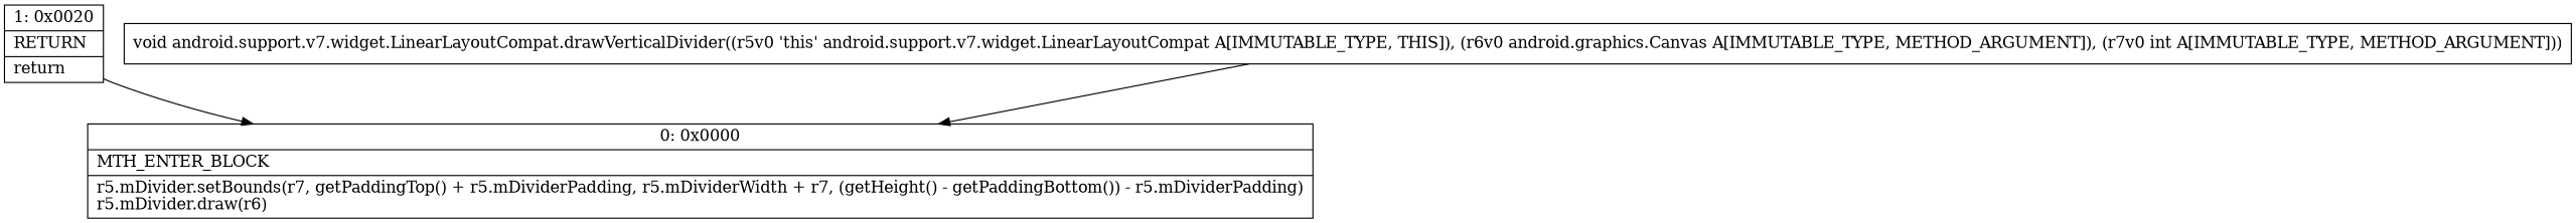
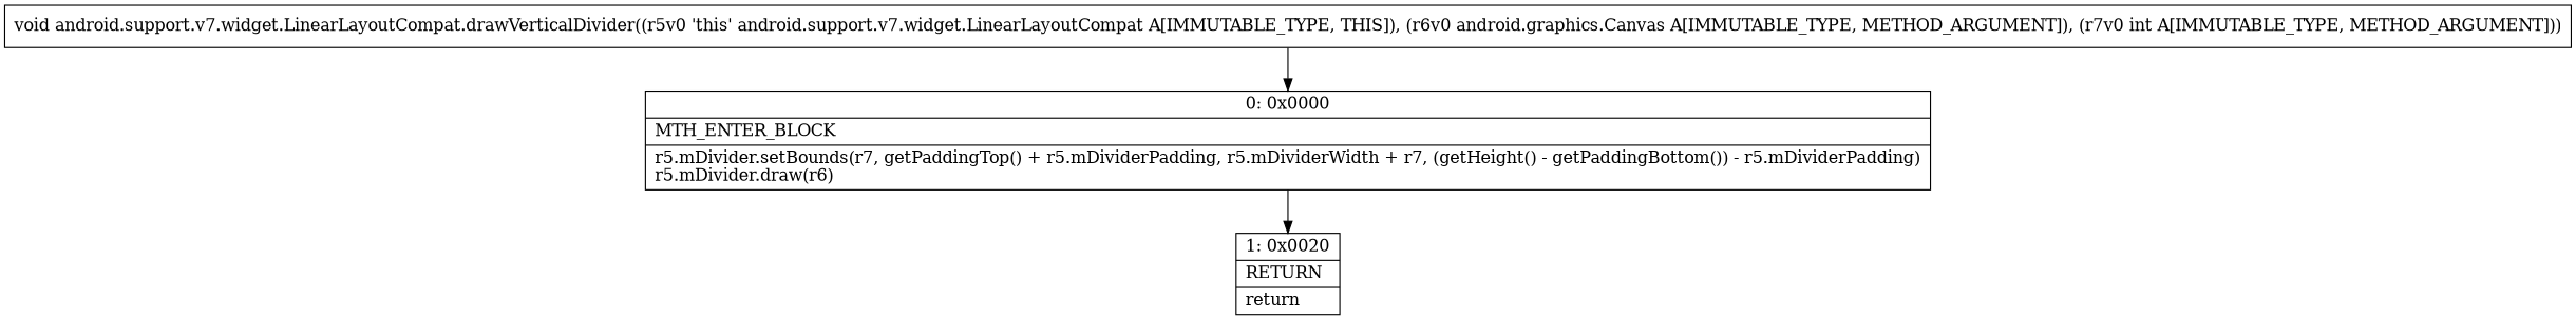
  digraph {
    node [shape=record]
    n1 [label="{0\:\ 0x0000|MTH_ENTER_BLOCK\l|r5.mDivider.setBounds(r7, getPaddingTop() + r5.mDividerPadding, r5.mDividerWidth + r7, (getHeight() \- getPaddingBottom()) \- r5.mDividerPadding)\lr5.mDivider.draw(r6)\l}"]
    n2 [label="{1\:\ 0x0020|RETURN\l|return\l}"]
    n3 [label="{void android.support.v7.widget.LinearLayoutCompat.drawVerticalDivider((r5v0 'this' android.support.v7.widget.LinearLayoutCompat A[IMMUTABLE_TYPE, THIS]), (r6v0 android.graphics.Canvas A[IMMUTABLE_TYPE, METHOD_ARGUMENT]), (r7v0 int A[IMMUTABLE_TYPE, METHOD_ARGUMENT])) }"]
-   n2 -> n1
+   n1 -> n2
    n3 -> n1
  }
